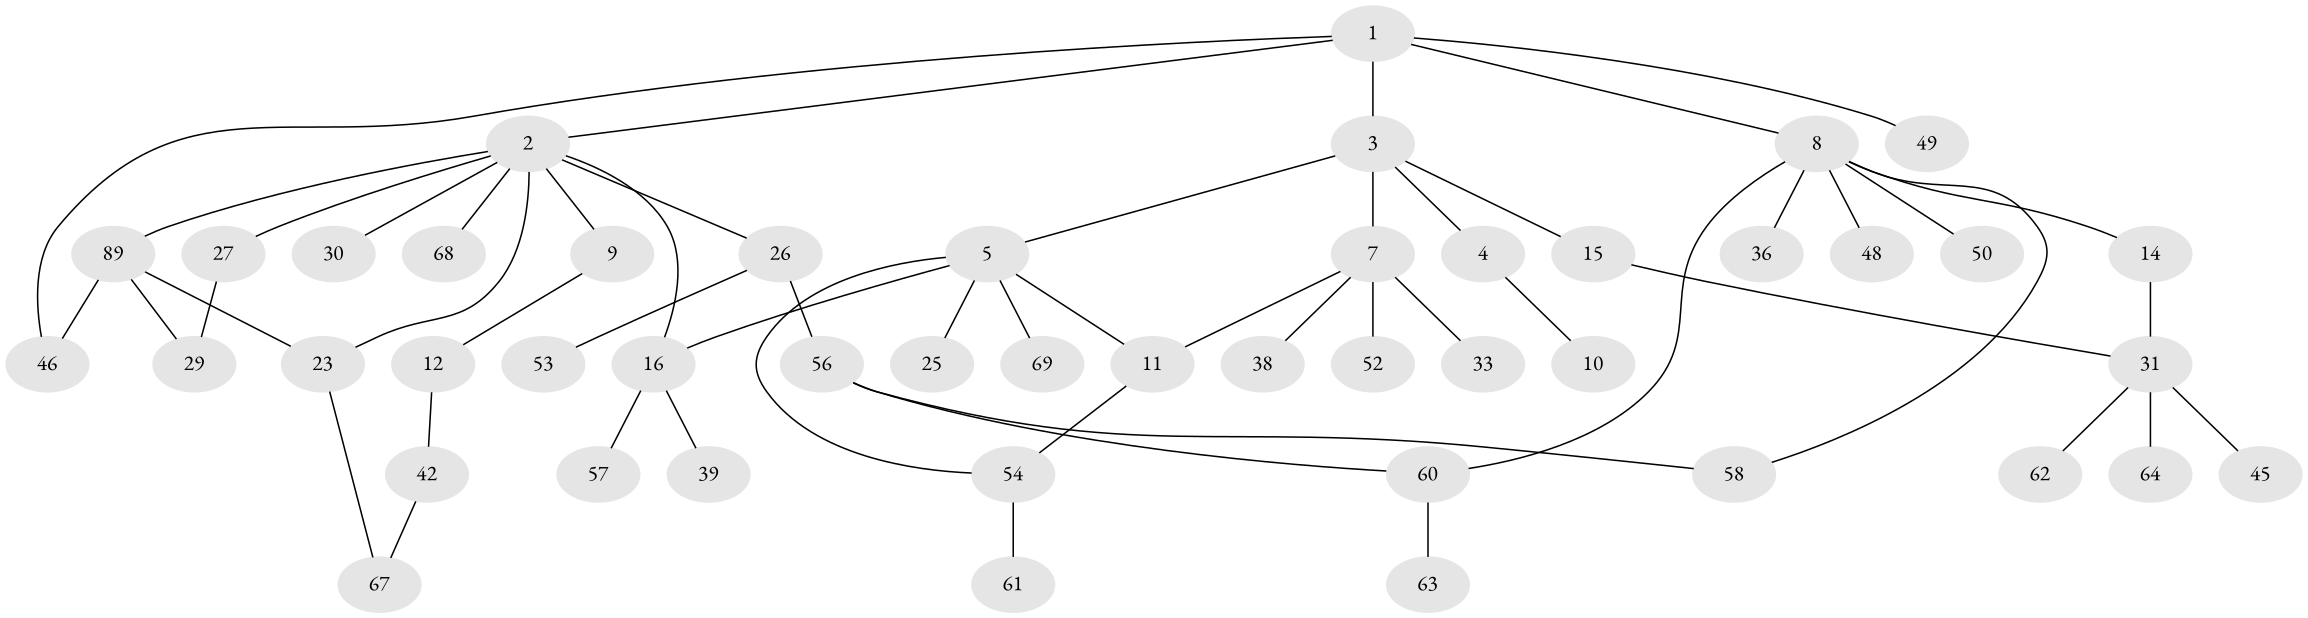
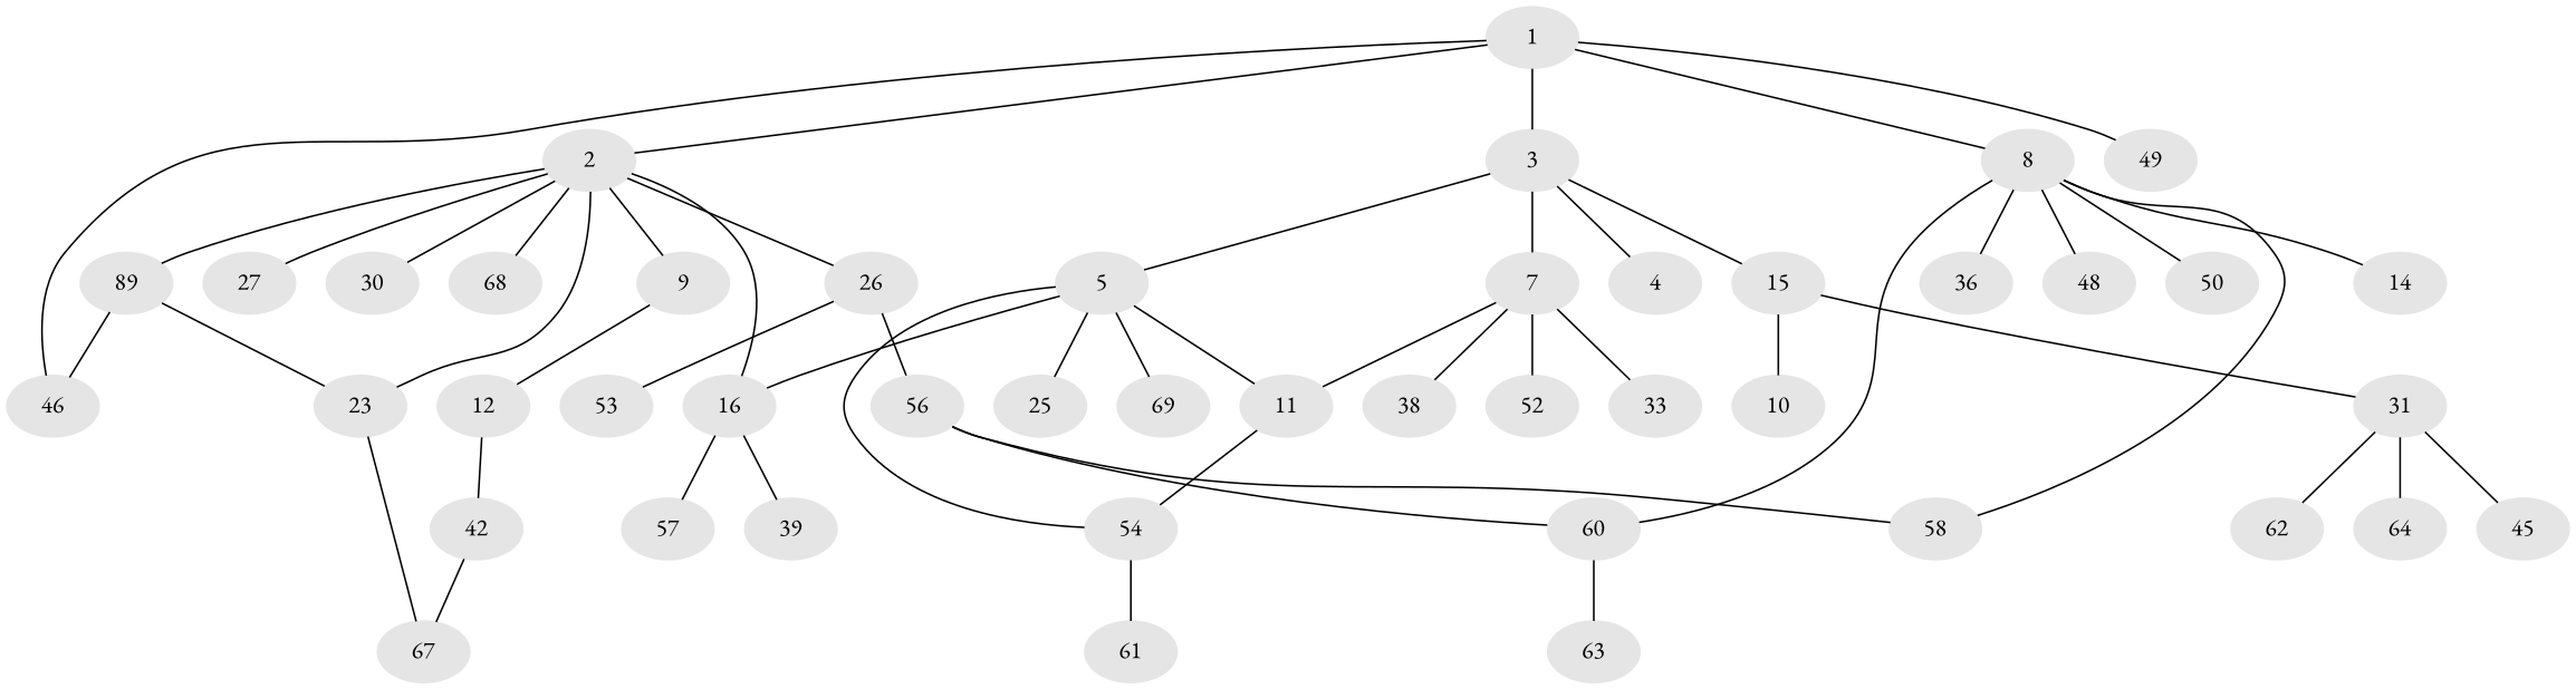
  graph {
    fontname="EB Garamond"
    node [color=gray90 fontname="EB Garamond" style=filled]
    edge [fontname="EB Garamond"]
    1 [super="+17"]
    2 [super="+6"]
    3 [super="+34"]
    8 [super="+35"]
    46 [super="+55"]
    49 [super="+54"]
    9 [super="+66"]
    16 [super="+21"]
    n9 [label=89 super="+40"]
    23 [super="+41"]
    26 [super="+28"]
    27
    30
    68
    4
    5 [super="+13"]
    7 [super="+32"]
    15 [super="+59"]
    14 [super="+20"]
    36
    48
    50
    58 [super="+72"]
    60 [super="+71"]
    12 [super="+18"]
    39
    57
-   29 [super="+51"]
    67
    53 [super="+74"]
    56
    10
    11 [super="+22"]
    n34 [label=54 super="+70"]
    25
    69
    33
    38 [super="+63"]
    52
    31 [super="+44"]
    61
    n42 [label=63]
    42 [super="+43"]
    45 [super="+65"]
    62
    64
    1 -- 2
    1 -- 3
    1 -- 8
    1 -- 46
    1 -- 49
    2 -- 9
    2 -- 16
    2 -- n9
    2 -- 23
    2 -- 26
    2 -- 27
    2 -- 30
    2 -- 68
    3 -- 4
    3 -- 5
    3 -- 7 [weight=2]
    3 -- 15
    8 -- 14
    8 -- 36
    8 -- 48
    8 -- 50
    8 -- 58
    8 -- 60
    9 -- 12
    16 -- 39
    16 -- 57
    n9 -- 46
    n9 -- 23
-   n9 -- 29
    23 -- 67
    26 -- 53
    26 -- 56
-   27 -- 29
-   4 -- 10
+   15 -- 10
    5 -- 16
    5 -- 11
    5 -- n34
    5 -- 25
    5 -- 69
    7 -- 11
    7 -- 33
    7 -- 38
    7 -- 52
    15 -- 31
-   14 -- 31
    60 -- n42
    12 -- 42
    56 -- 58
    56 -- 60
    11 -- n34
    n34 -- 61
    31 -- 45
    31 -- 62
    31 -- 64
    42 -- 67
  }
